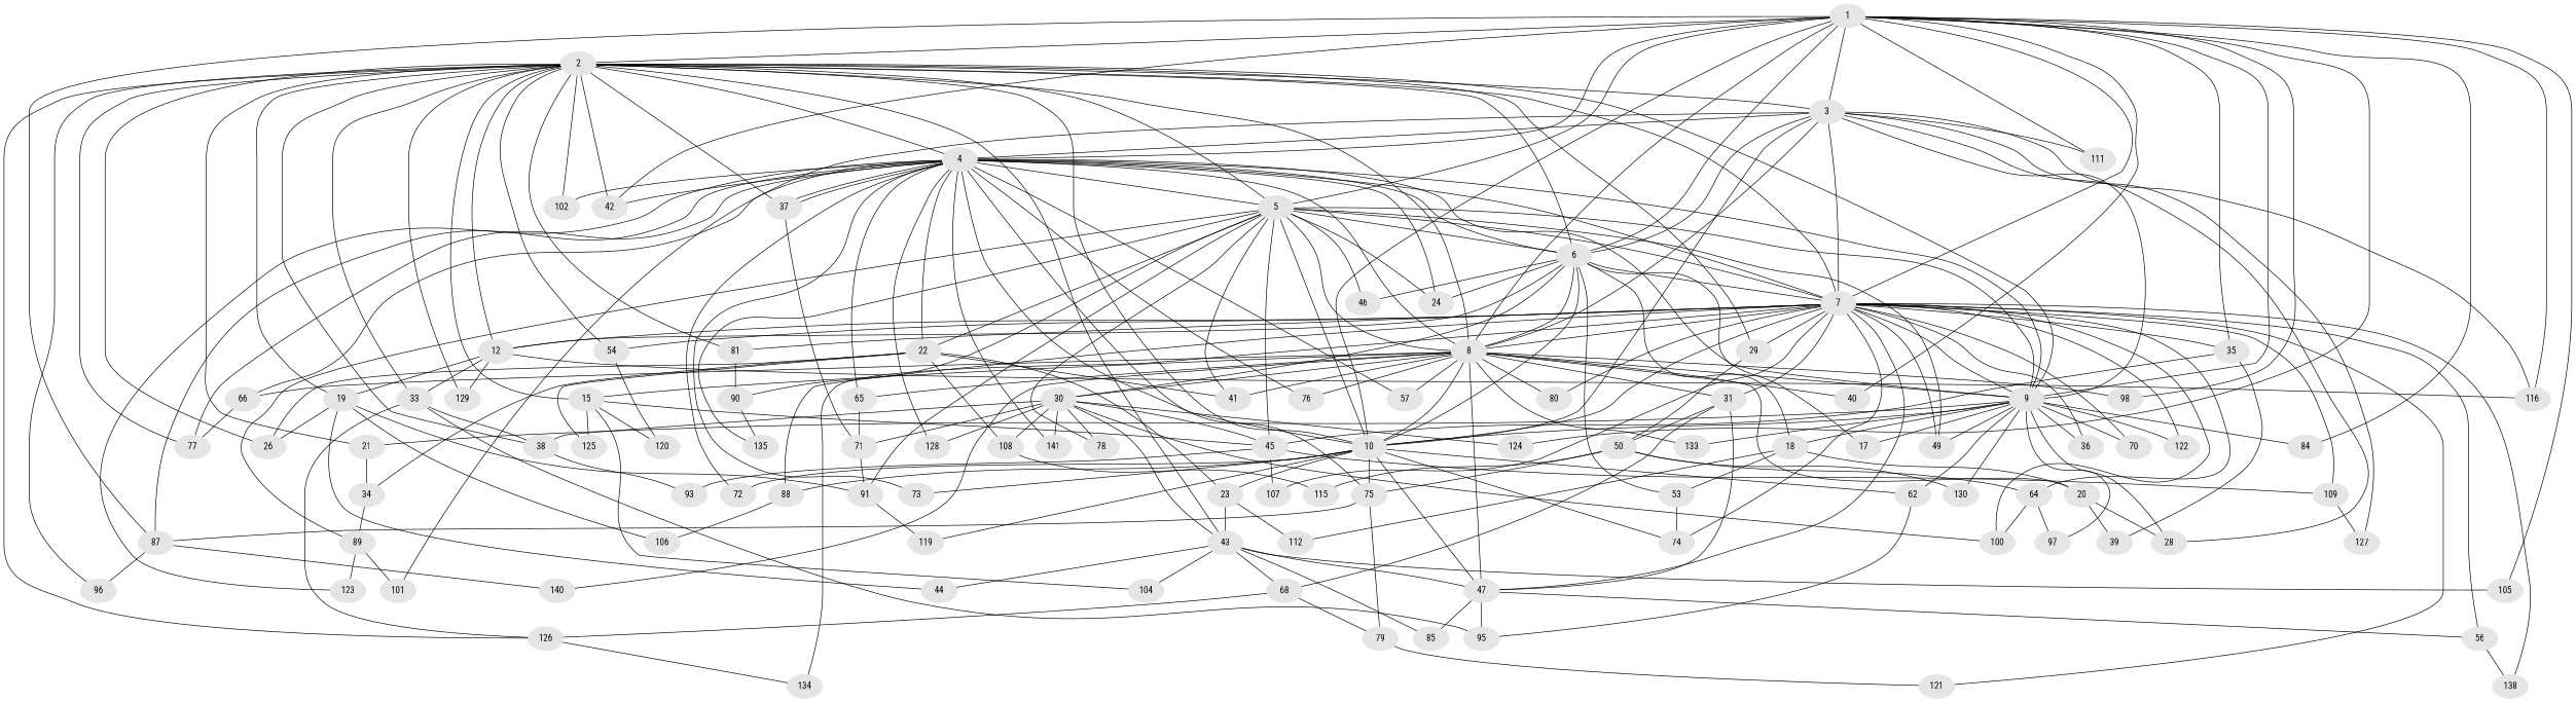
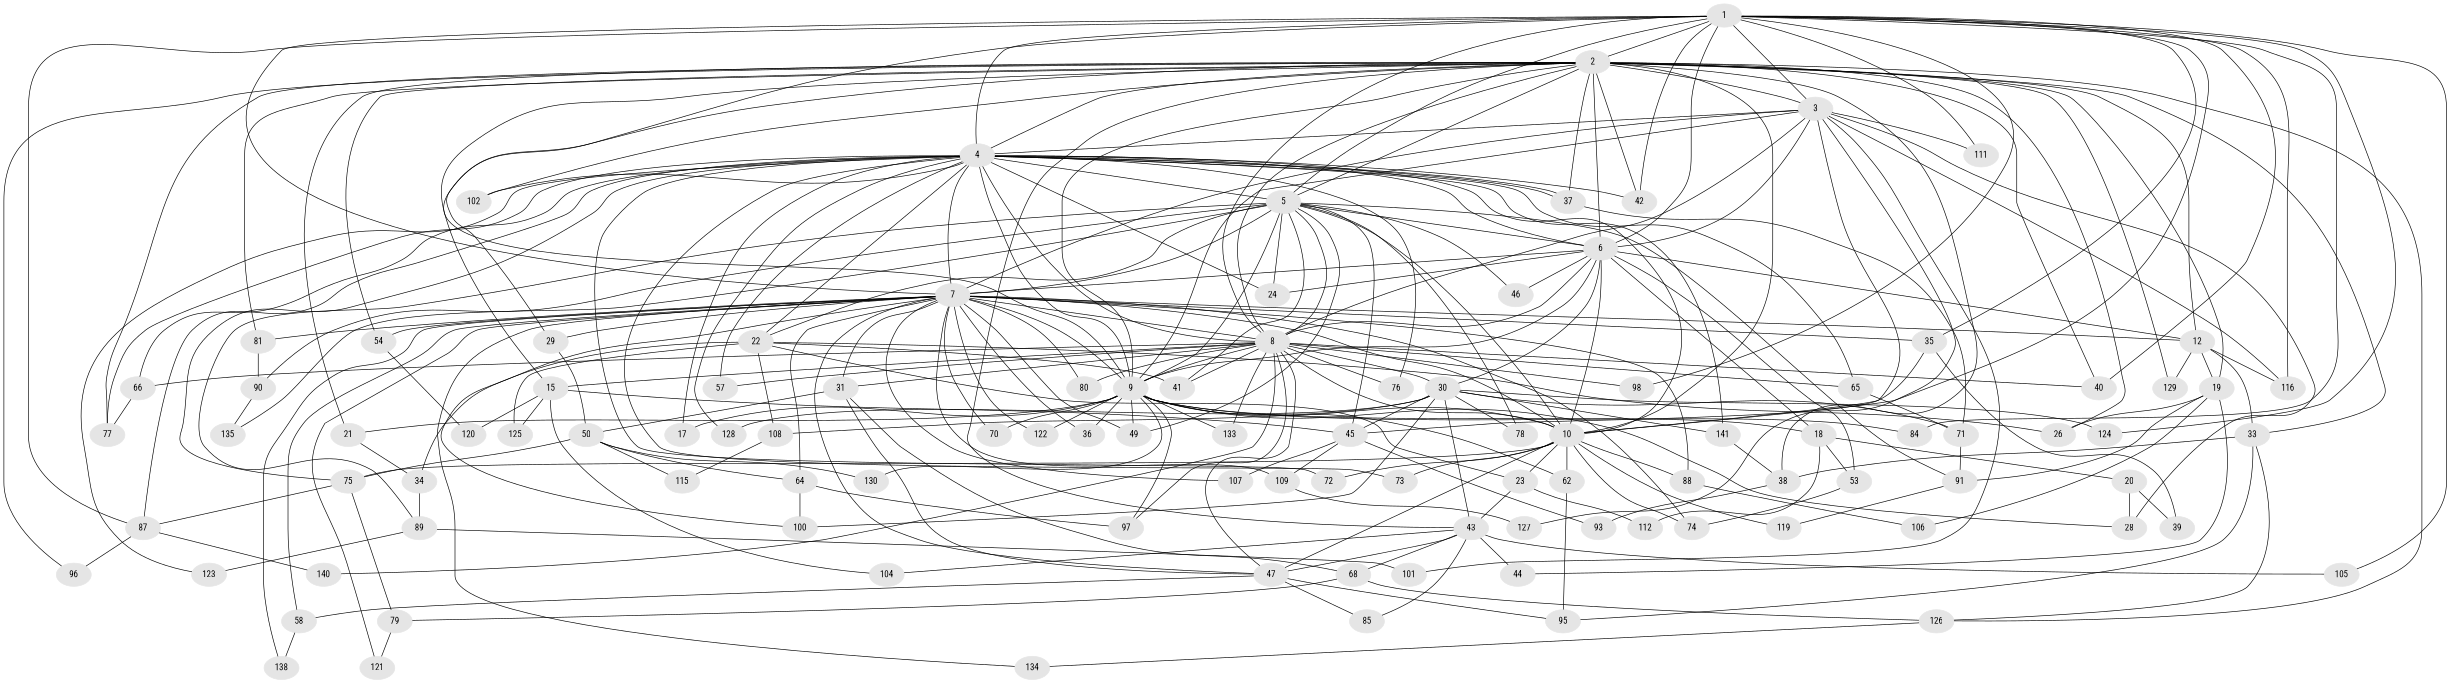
  graph {
    fontname="Roboto Condensed"
    node [color=gray90 fontname="Roboto Condensed" style=filled]
    edge [fontname="Roboto Condensed"]
    1 [super="+16"]
    2 [super="+59"]
    3 [super="+113"]
    4 [super="+27"]
    5 [super="+14"]
    6 [super="+52"]
    7 [super="+25"]
    8 [super="+11"]
    9 [super="+61"]
    10 [super="+63"]
    35 [super="+55"]
    40
    42 [super="+56"]
    84
    87 [super="+118"]
    98
    105
    111
    116 [super="+131"]
    124
    12 [super="+13"]
    15
    19 [super="+82"]
    21
    26 [super="+32"]
    29
    33 [super="+132"]
    37 [super="+83"]
    38 [super="+94"]
    43 [super="+69"]
    54
    77
    81
    96
    102
    126
    129
    28 [super="+92"]
    101
    127
    17
    22 [super="+142"]
    24
    57
    65 [super="+86"]
    66
    72
    73
    75 [super="+136"]
    76
    123
    128
    141
    41 [super="+51"]
    45 [super="+60"]
    46
    49
    78
    89
    90
    91 [super="+137"]
    135
    18 [super="+48"]
    30 [super="+99"]
    53 [super="+114"]
    31 [super="+139"]
    36
    47 [super="+67"]
-   58 [label=56]
+   58
    64 [super="+110"]
    70
    74
    80
    88
    100
    107
    109
    121
    122
    134
    138
    20
    133
    140
    62
    97
    130
    23
    119
    39
    104
    120
    125
    44
    106
    34
    50
    95 [super="+117"]
    71
    93
    68
    85
    108
    79
    112
    115
    1 -- 2
    1 -- 3
    1 -- 4
    1 -- 5 [weight=2]
    1 -- 6
    1 -- 7
    1 -- 8
    1 -- 9
    1 -- 10
    1 -- 35
    1 -- 40
    1 -- 42
    1 -- 84
    1 -- 87
    1 -- 98
    1 -- 105
    1 -- 111
    1 -- 116
    1 -- 124
    2 -- 3
    2 -- 4
    2 -- 5
    2 -- 6 [weight=2]
-   2 -- 7
+   2 -- 40
    2 -- 8
    2 -- 9
    2 -- 10 [weight=2]
    2 -- 42
    2 -- 12 [weight=2]
    2 -- 15
    2 -- 19
    2 -- 21
    2 -- 26
    2 -- 29
    2 -- 33
    2 -- 37
    2 -- 38
    2 -- 43
    2 -- 54
    2 -- 77
    2 -- 81
    2 -- 96
    2 -- 102
    2 -- 126
    2 -- 129
    3 -- 4
    3 -- 6
    3 -- 7
    3 -- 8
    3 -- 9
    3 -- 10 [weight=2]
    3 -- 111
    3 -- 116
    3 -- 28
    3 -- 101
    3 -- 127
    4 -- 5 [weight=2]
    4 -- 6
    4 -- 7 [weight=2]
    4 -- 8
    4 -- 9
    4 -- 10
    4 -- 42
    4 -- 87
    4 -- 37
    4 -- 37
    4 -- 77
    4 -- 102
    4 -- 17
    4 -- 22
    4 -- 24
    4 -- 57
    4 -- 65
    4 -- 66
    4 -- 72
    4 -- 73
    4 -- 75
    4 -- 76
    4 -- 123
    4 -- 128
    4 -- 141
    5 -- 6
    5 -- 7
    5 -- 8
    5 -- 9
    5 -- 10
    5 -- 22
    5 -- 41
    5 -- 45
    5 -- 46
    5 -- 49
    5 -- 78
    5 -- 89
    5 -- 90
    5 -- 91
    5 -- 135
    6 -- 7
    6 -- 8 [weight=2]
    6 -- 9
    6 -- 10
    6 -- 12
    6 -- 24
    6 -- 46
    6 -- 18
    6 -- 30
    6 -- 53
    7 -- 8
    7 -- 9
    7 -- 10
    7 -- 35
    7 -- 12 [weight=2]
    7 -- 29
    7 -- 54
    7 -- 81
    7 -- 49
    7 -- 31
    7 -- 36
    7 -- 47
    7 -- 58
    7 -- 64
    7 -- 70
    7 -- 74
    7 -- 80
    7 -- 88
    7 -- 100
    7 -- 107
    7 -- 109
    7 -- 121
    7 -- 122
    7 -- 134
    7 -- 138
    8 -- 9
    8 -- 10
    8 -- 40
    8 -- 98
    8 -- 15
    8 -- 57
    8 -- 65
    8 -- 66
    8 -- 76
    8 -- 41 [weight=2]
    8 -- 30
    8 -- 31
    8 -- 47
    8 -- 80
-   8 -- 20
+   8 -- 97
    8 -- 133
    8 -- 140
    9 -- 10
    9 -- 84
    9 -- 21
    9 -- 28
    9 -- 17
    9 -- 49
    9 -- 18 [weight=2]
    9 -- 36
    9 -- 70
    9 -- 122
    9 -- 133
    9 -- 62
    9 -- 97
    9 -- 130
    10 -- 72
    10 -- 73
    10 -- 75
    10 -- 47
    10 -- 74
    10 -- 88
    10 -- 62
    10 -- 23
    10 -- 119
    35 -- 45
    35 -- 39
    87 -- 96
    87 -- 140
    12 -- 116
    12 -- 19
    12 -- 33
    12 -- 129
    15 -- 45
    15 -- 104
    15 -- 120
    15 -- 125
    19 -- 26
    19 -- 91
    19 -- 44
    19 -- 106
    21 -- 34
    29 -- 50
    33 -- 38
    33 -- 126
    33 -- 95
    37 -- 71
    38 -- 93
    43 -- 105
    43 -- 47
    43 -- 104
    43 -- 44
    43 -- 68
    43 -- 85
    54 -- 120
    81 -- 90
    126 -- 134
    22 -- 26
    22 -- 41
    22 -- 23
    22 -- 125
    22 -- 34
    22 -- 108
    24 -- 5
    65 -- 71
    66 -- 77
    75 -- 87
    75 -- 79
    45 -- 107
    45 -- 109
    45 -- 93
    89 -- 101
    89 -- 123
    90 -- 135
    91 -- 119
    18 -- 53
    18 -- 20
    18 -- 112
    30 -- 124
-   30 -- 38
+   141 -- 38
    30 -- 43
    30 -- 128
    30 -- 141
    30 -- 45
    30 -- 78
    30 -- 100
    30 -- 71
    30 -- 108
    53 -- 74
    31 -- 47
    31 -- 50
    31 -- 68
    47 -- 58
    47 -- 95
    47 -- 85
    58 -- 138
    64 -- 100
    64 -- 97
    88 -- 106
    109 -- 127
    20 -- 28
    20 -- 39
    62 -- 95
    23 -- 43
    23 -- 112
    34 -- 89
    50 -- 75
    50 -- 64
    50 -- 130
    50 -- 115
    71 -- 91
    68 -- 126
    68 -- 79
    108 -- 115
    79 -- 121
  }
